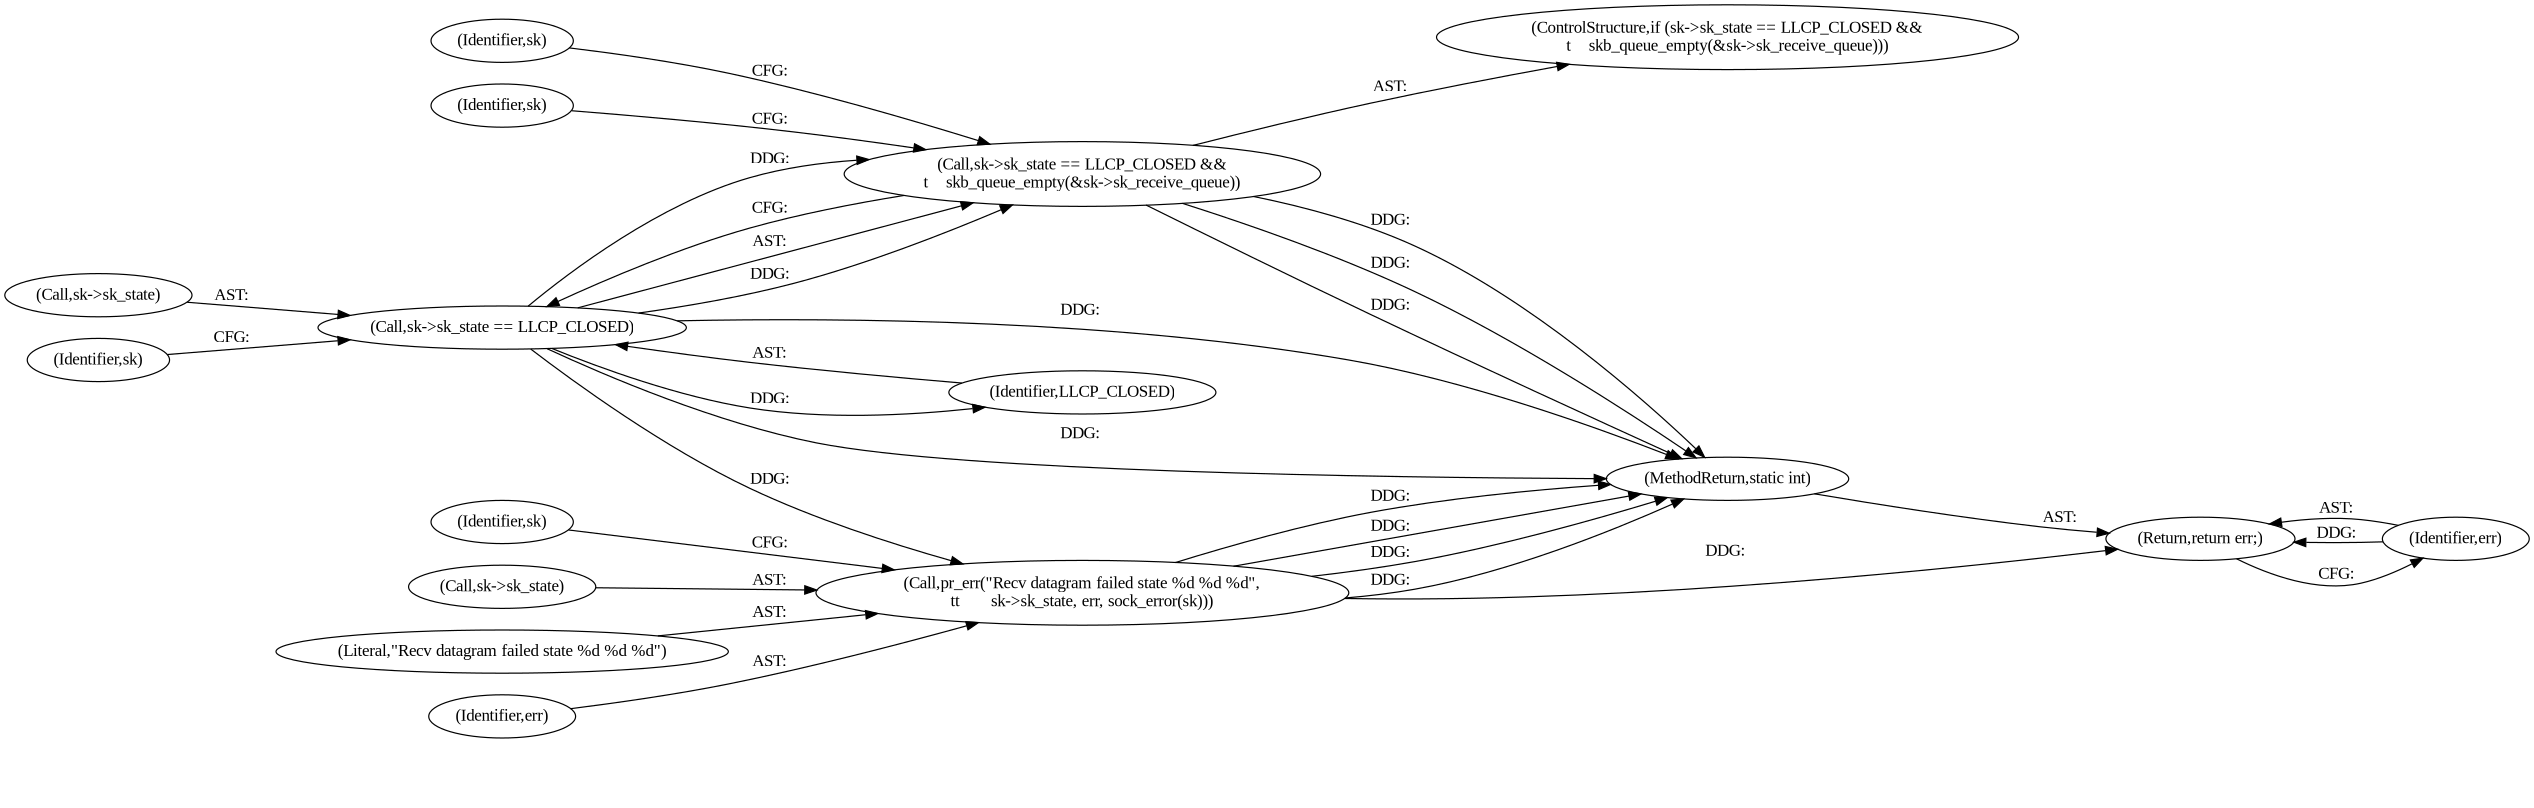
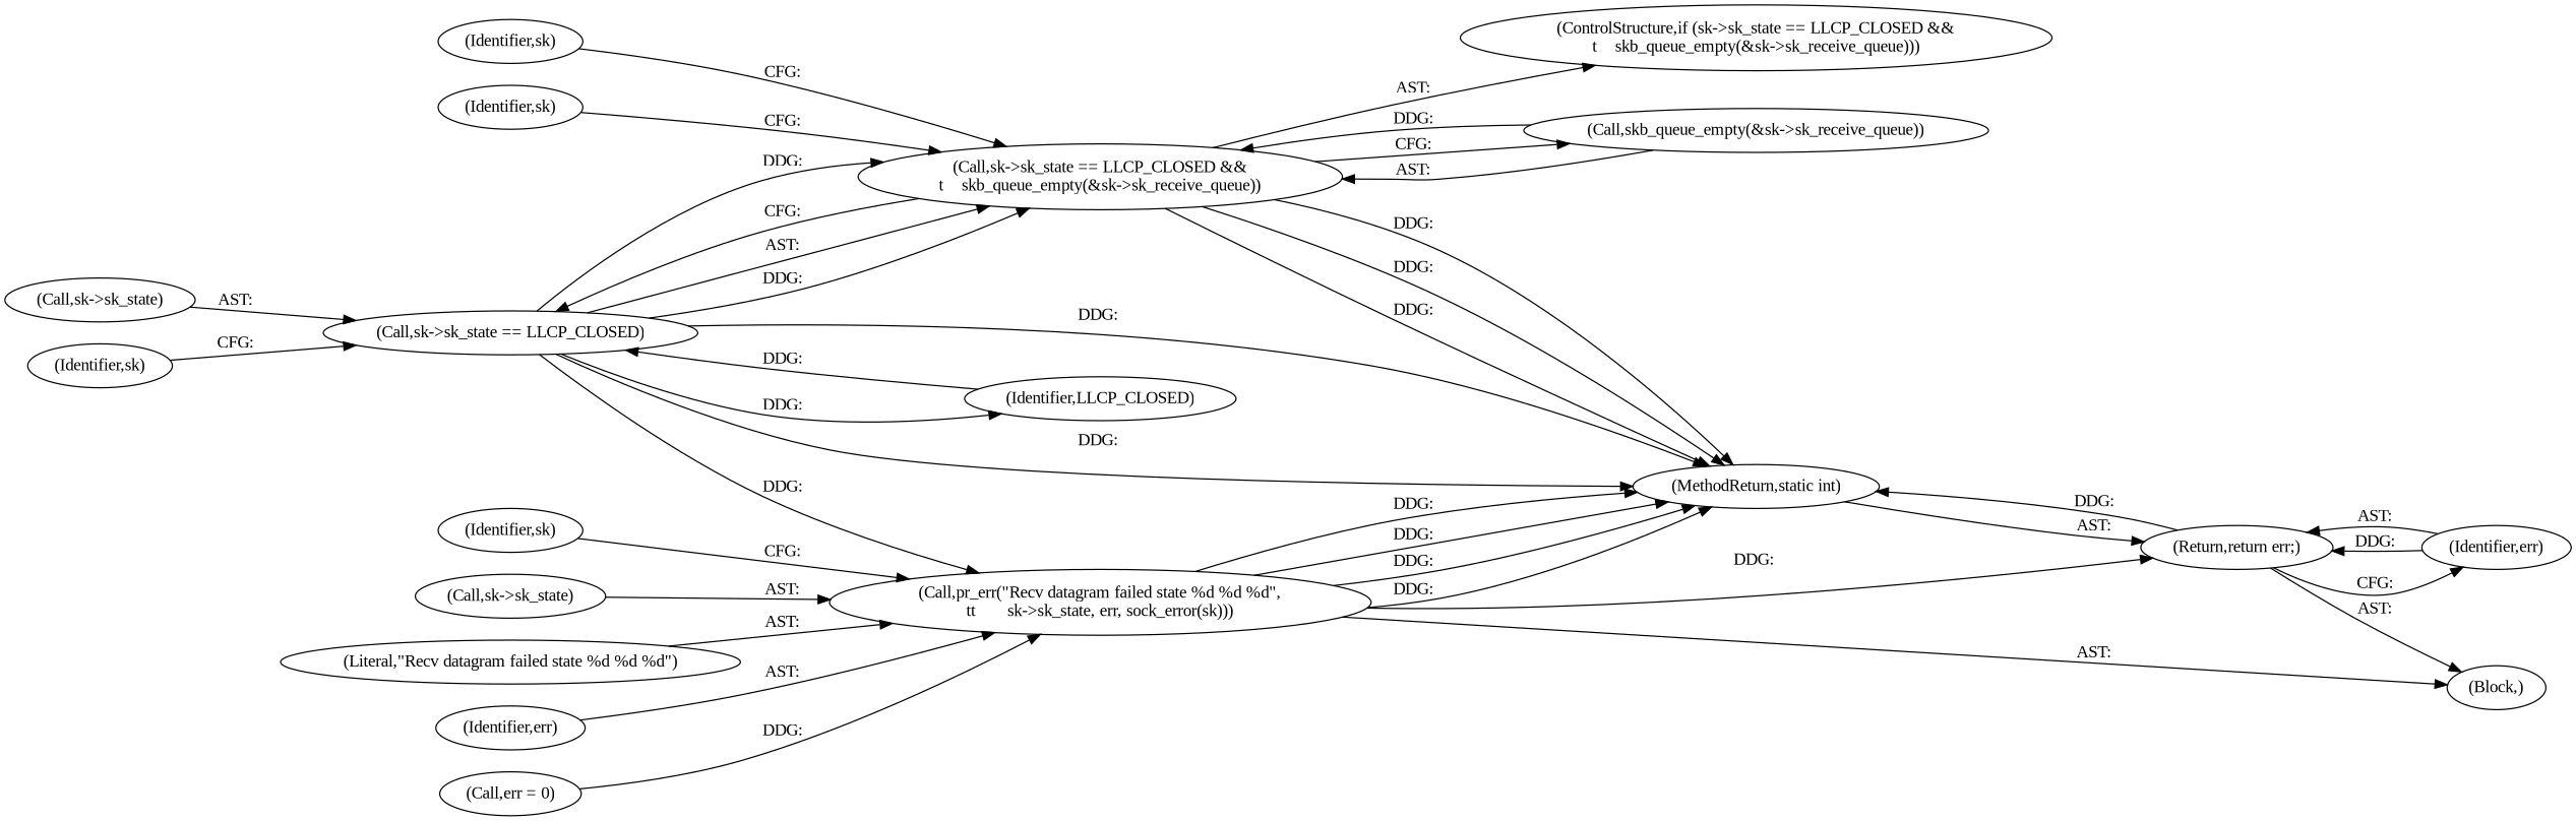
  digraph {
    fontname="Liberation Serif"
    rankdir=LR
    node [fontname="Liberation Serif"]
    edge [fontname="Liberation Serif"]
    n1 [label="(Call,sk->sk_state == LLCP_CLOSED)"]
    n2 [label="(Call,sk->sk_state == LLCP_CLOSED &&\n\t    skb_queue_empty(&sk->sk_receive_queue))"]
    n3 [label="(Call,pr_err(\"Recv datagram failed state %d %d %d\",\n\t\t       sk->sk_state, err, sock_error(sk)))"]
    n4 [label="(Identifier,LLCP_CLOSED)"]
    n5 [label="(MethodReturn,static int)"]
+   n6 [label="(Call,skb_queue_empty(&sk->sk_receive_queue))"]
    n7 [label="(ControlStructure,if (sk->sk_state == LLCP_CLOSED &&\n\t    skb_queue_empty(&sk->sk_receive_queue)))"]
    n8 [label="(Return,return err;)"]
+   n9 [label="(Block,)"]
    n10 [label="(Identifier,err)"]
    n11 [label="(Identifier,sk)"]
    n12 [label="(Call,sk->sk_state)"]
    n13 [label="(Literal,\"Recv datagram failed state %d %d %d\")"]
    n14 [label="(Call,sk->sk_state)"]
    n15 [label="(Identifier,sk)"]
    n16 [label="(Identifier,sk)"]
    n17 [label="(Identifier,err)"]
+   n18 [label="(Call,err = 0)"]
    n19 [label="(Identifier,sk)"]
    n1 -> n2 [label="AST: "]
    n1 -> n2 [label="DDG: "]
    n1 -> n2 [label="DDG: "]
    n1 -> n3 [label="DDG: "]
    n1 -> n4 [label="DDG: "]
    n1 -> n5 [label="DDG: "]
    n1 -> n5 [label="DDG: "]
    n2 -> n1 [label="CFG: "]
    n2 -> n5 [label="DDG: "]
    n2 -> n5 [label="DDG: "]
    n2 -> n5 [label="DDG: "]
+   n2 -> n6 [label="CFG: "]
    n2 -> n7 [label="AST: "]
    n3 -> n5 [label="DDG: "]
    n3 -> n5 [label="DDG: "]
    n3 -> n5 [label="DDG: "]
    n3 -> n5 [label="DDG: "]
    n3 -> n8 [label="DDG: "]
-   n4 -> n1 [label="AST: "]
+   n3 -> n9 [label="AST: "]
+   n4 -> n1 [label="DDG: "]
    n5 -> n8 [label="AST: "]
+   n6 -> n2 [label="AST: "]
+   n6 -> n2 [label="DDG: "]
+   n8 -> n5 [label="DDG: "]
+   n8 -> n9 [label="AST: "]
    n8 -> n10 [label="CFG: "]
    n10 -> n8 [label="AST: "]
    n10 -> n8 [label="DDG: "]
    n11 -> n3 [label="CFG: "]
    n12 -> n3 [label="AST: "]
    n13 -> n3 [label="AST: "]
    n14 -> n1 [label="AST: "]
    n15 -> n2 [label="CFG: "]
    n16 -> n2 [label="CFG: "]
    n17 -> n3 [label="AST: "]
+   n18 -> n3 [label="DDG: "]
    n19 -> n1 [label="CFG: "]
  }
